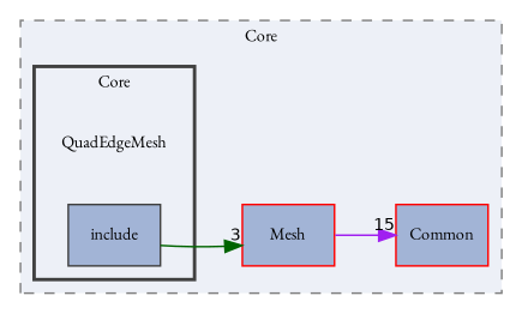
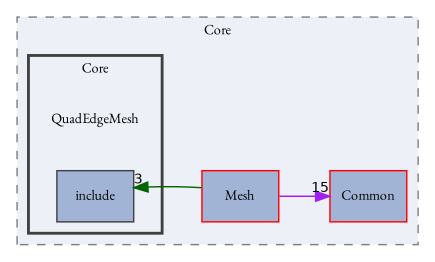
  digraph {
    compound=true
    fontname="EB Garamond"
    rankdir=LR
    node [fontname="EB Garamond" fontsize=10 shape=box color=red fillcolor="#a2b4d6" style="filled,"]
    edge [fontname="EB Garamond" fontsize=10 labeldistance=1.5 labelfontname=Helvetica labelfontsize=10]
    n1 [label=QuadEdgeMesh shape=plaintext color="" fillcolor="" style=""]
    n2 [color=grey25 label=include]
    n3 [label=Mesh]
    n4 [label=Common]
    subgraph cluster_1 {
      bgcolor="#edf0f7"
      fontsize=10
      label=Core
      pencolor=grey50
      style="filled,dashed,"
      n3
      n4
      subgraph cluster_2 {
        bgcolor="#edf0f7"
        fontsize=10
        label=Core
        pencolor=grey25
        style="filled,bold,"
        n1
        n2
      }
    }
-   n2 -> n3 [color=darkgreen headlabel=3]
+   n3 -> n2 [color=darkgreen headlabel=3]
    n3 -> n4 [color=purple headlabel=15]
  }
